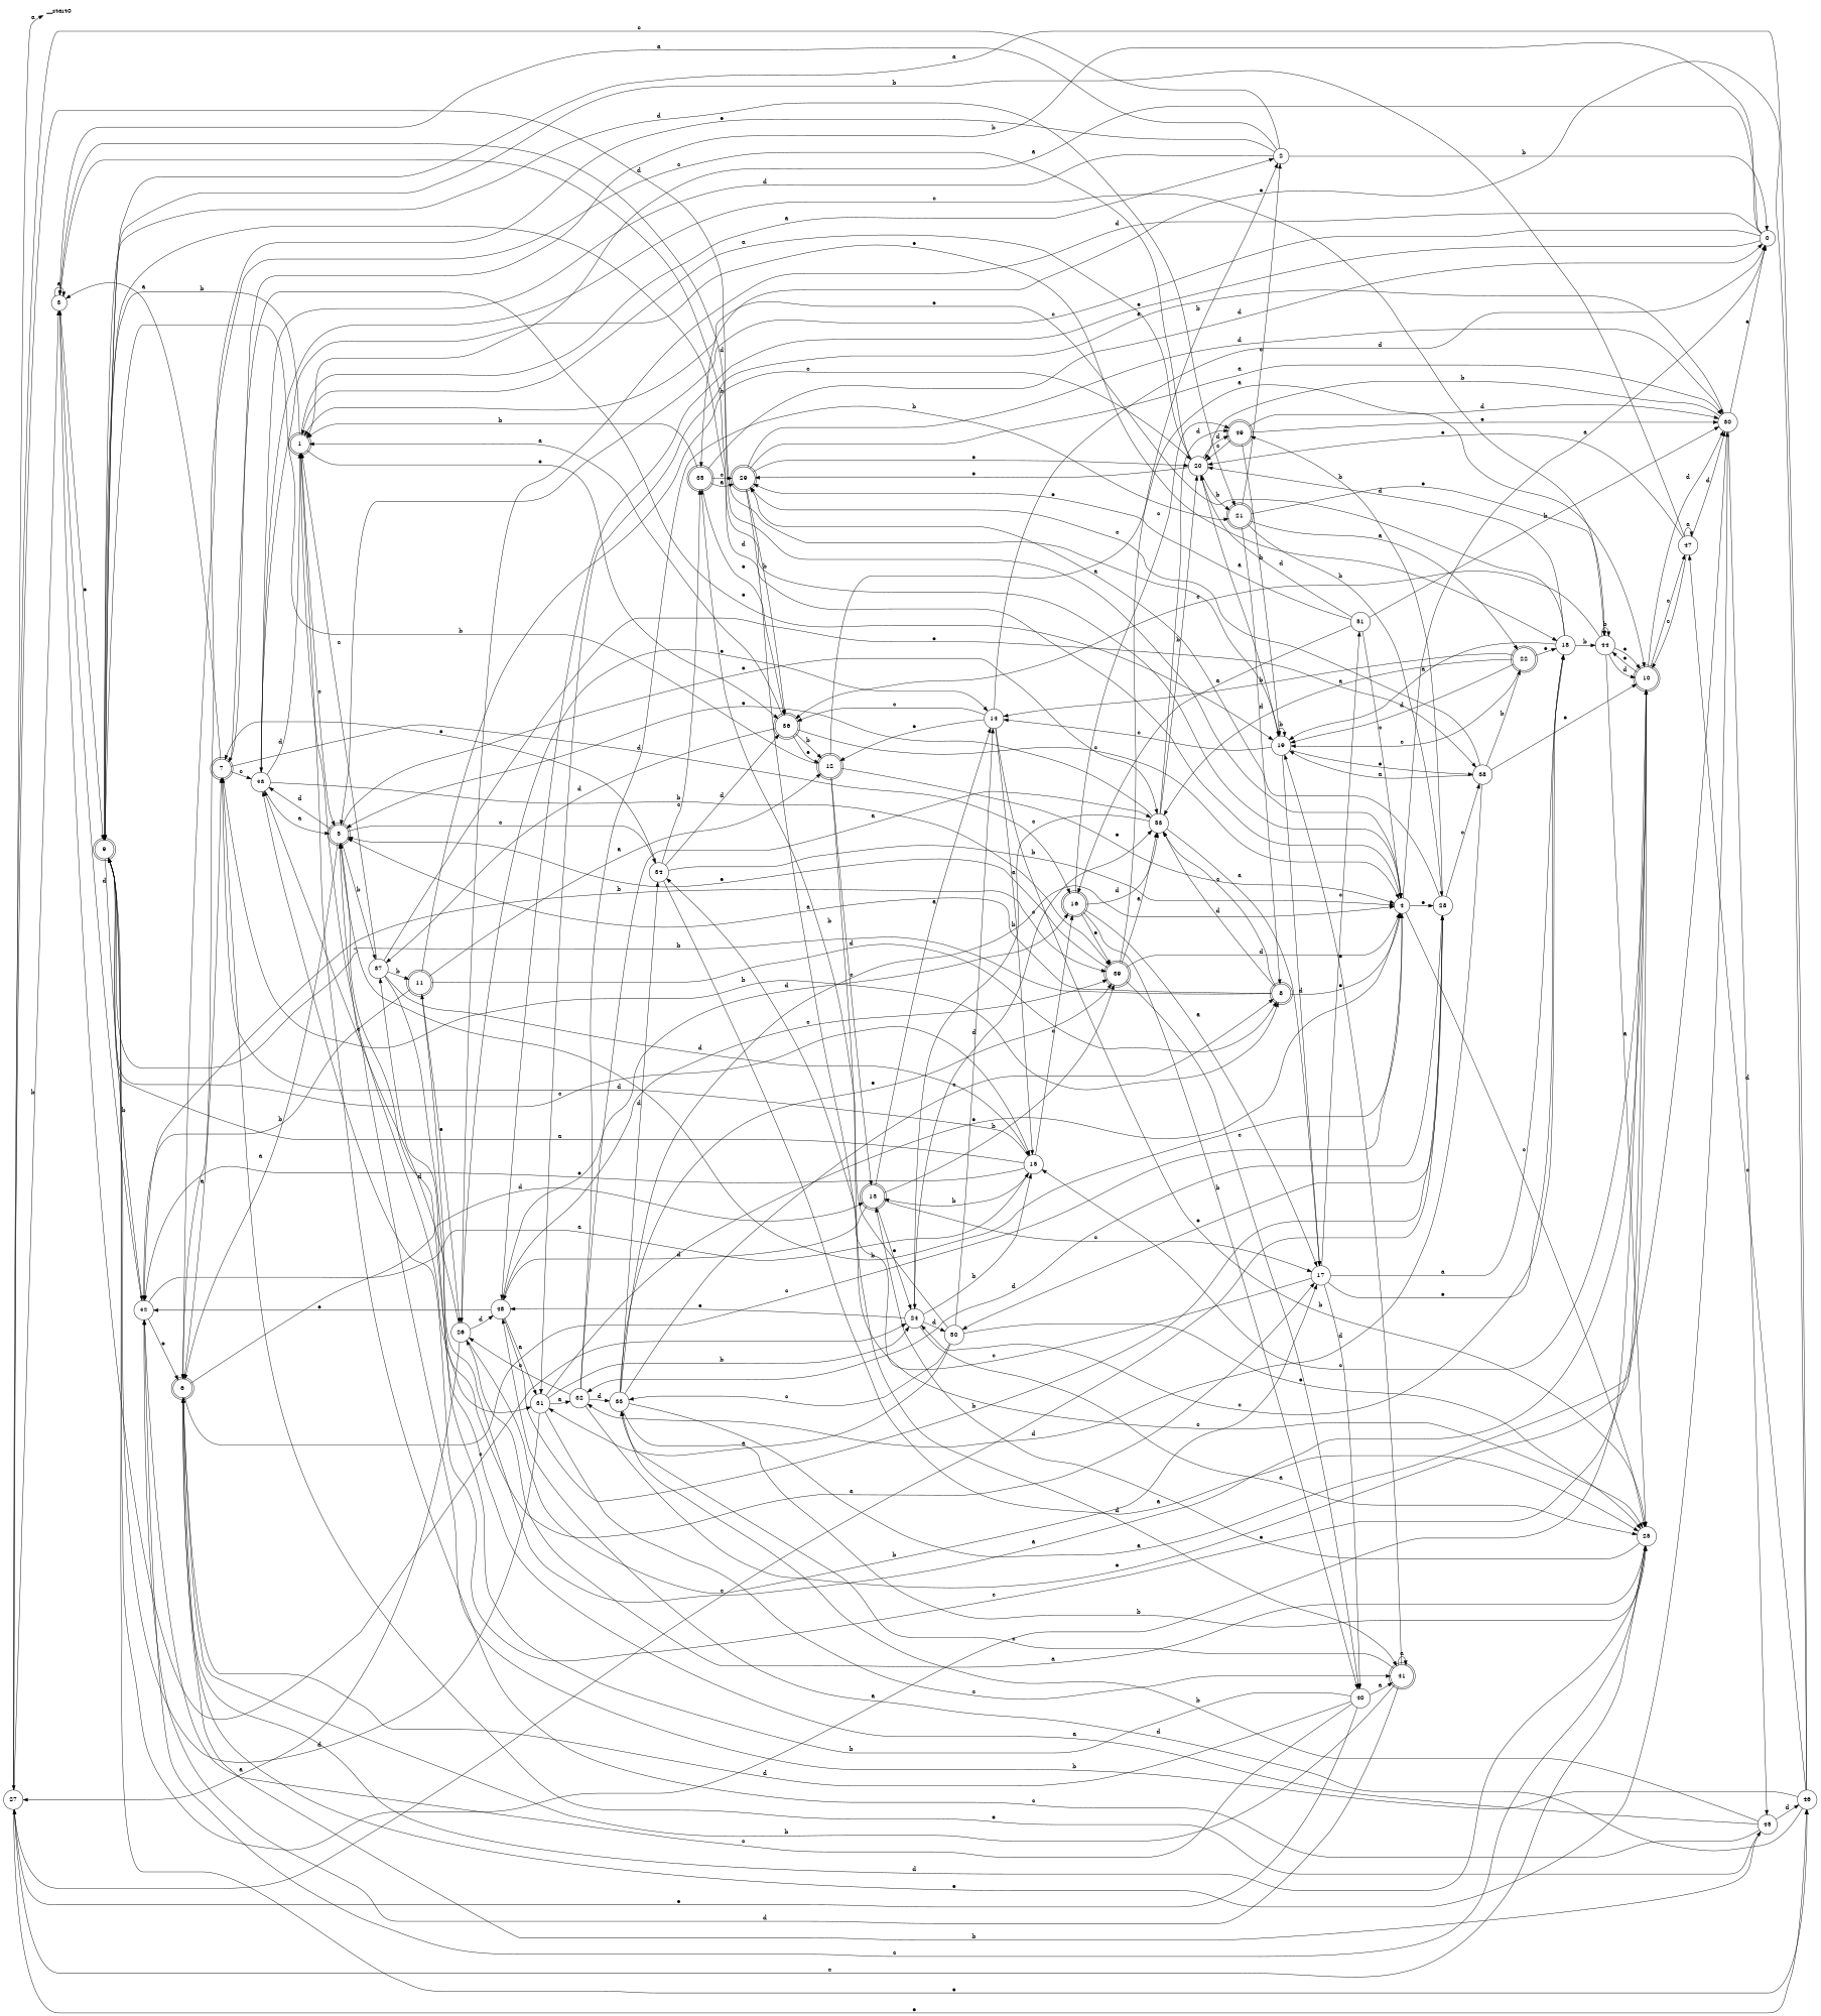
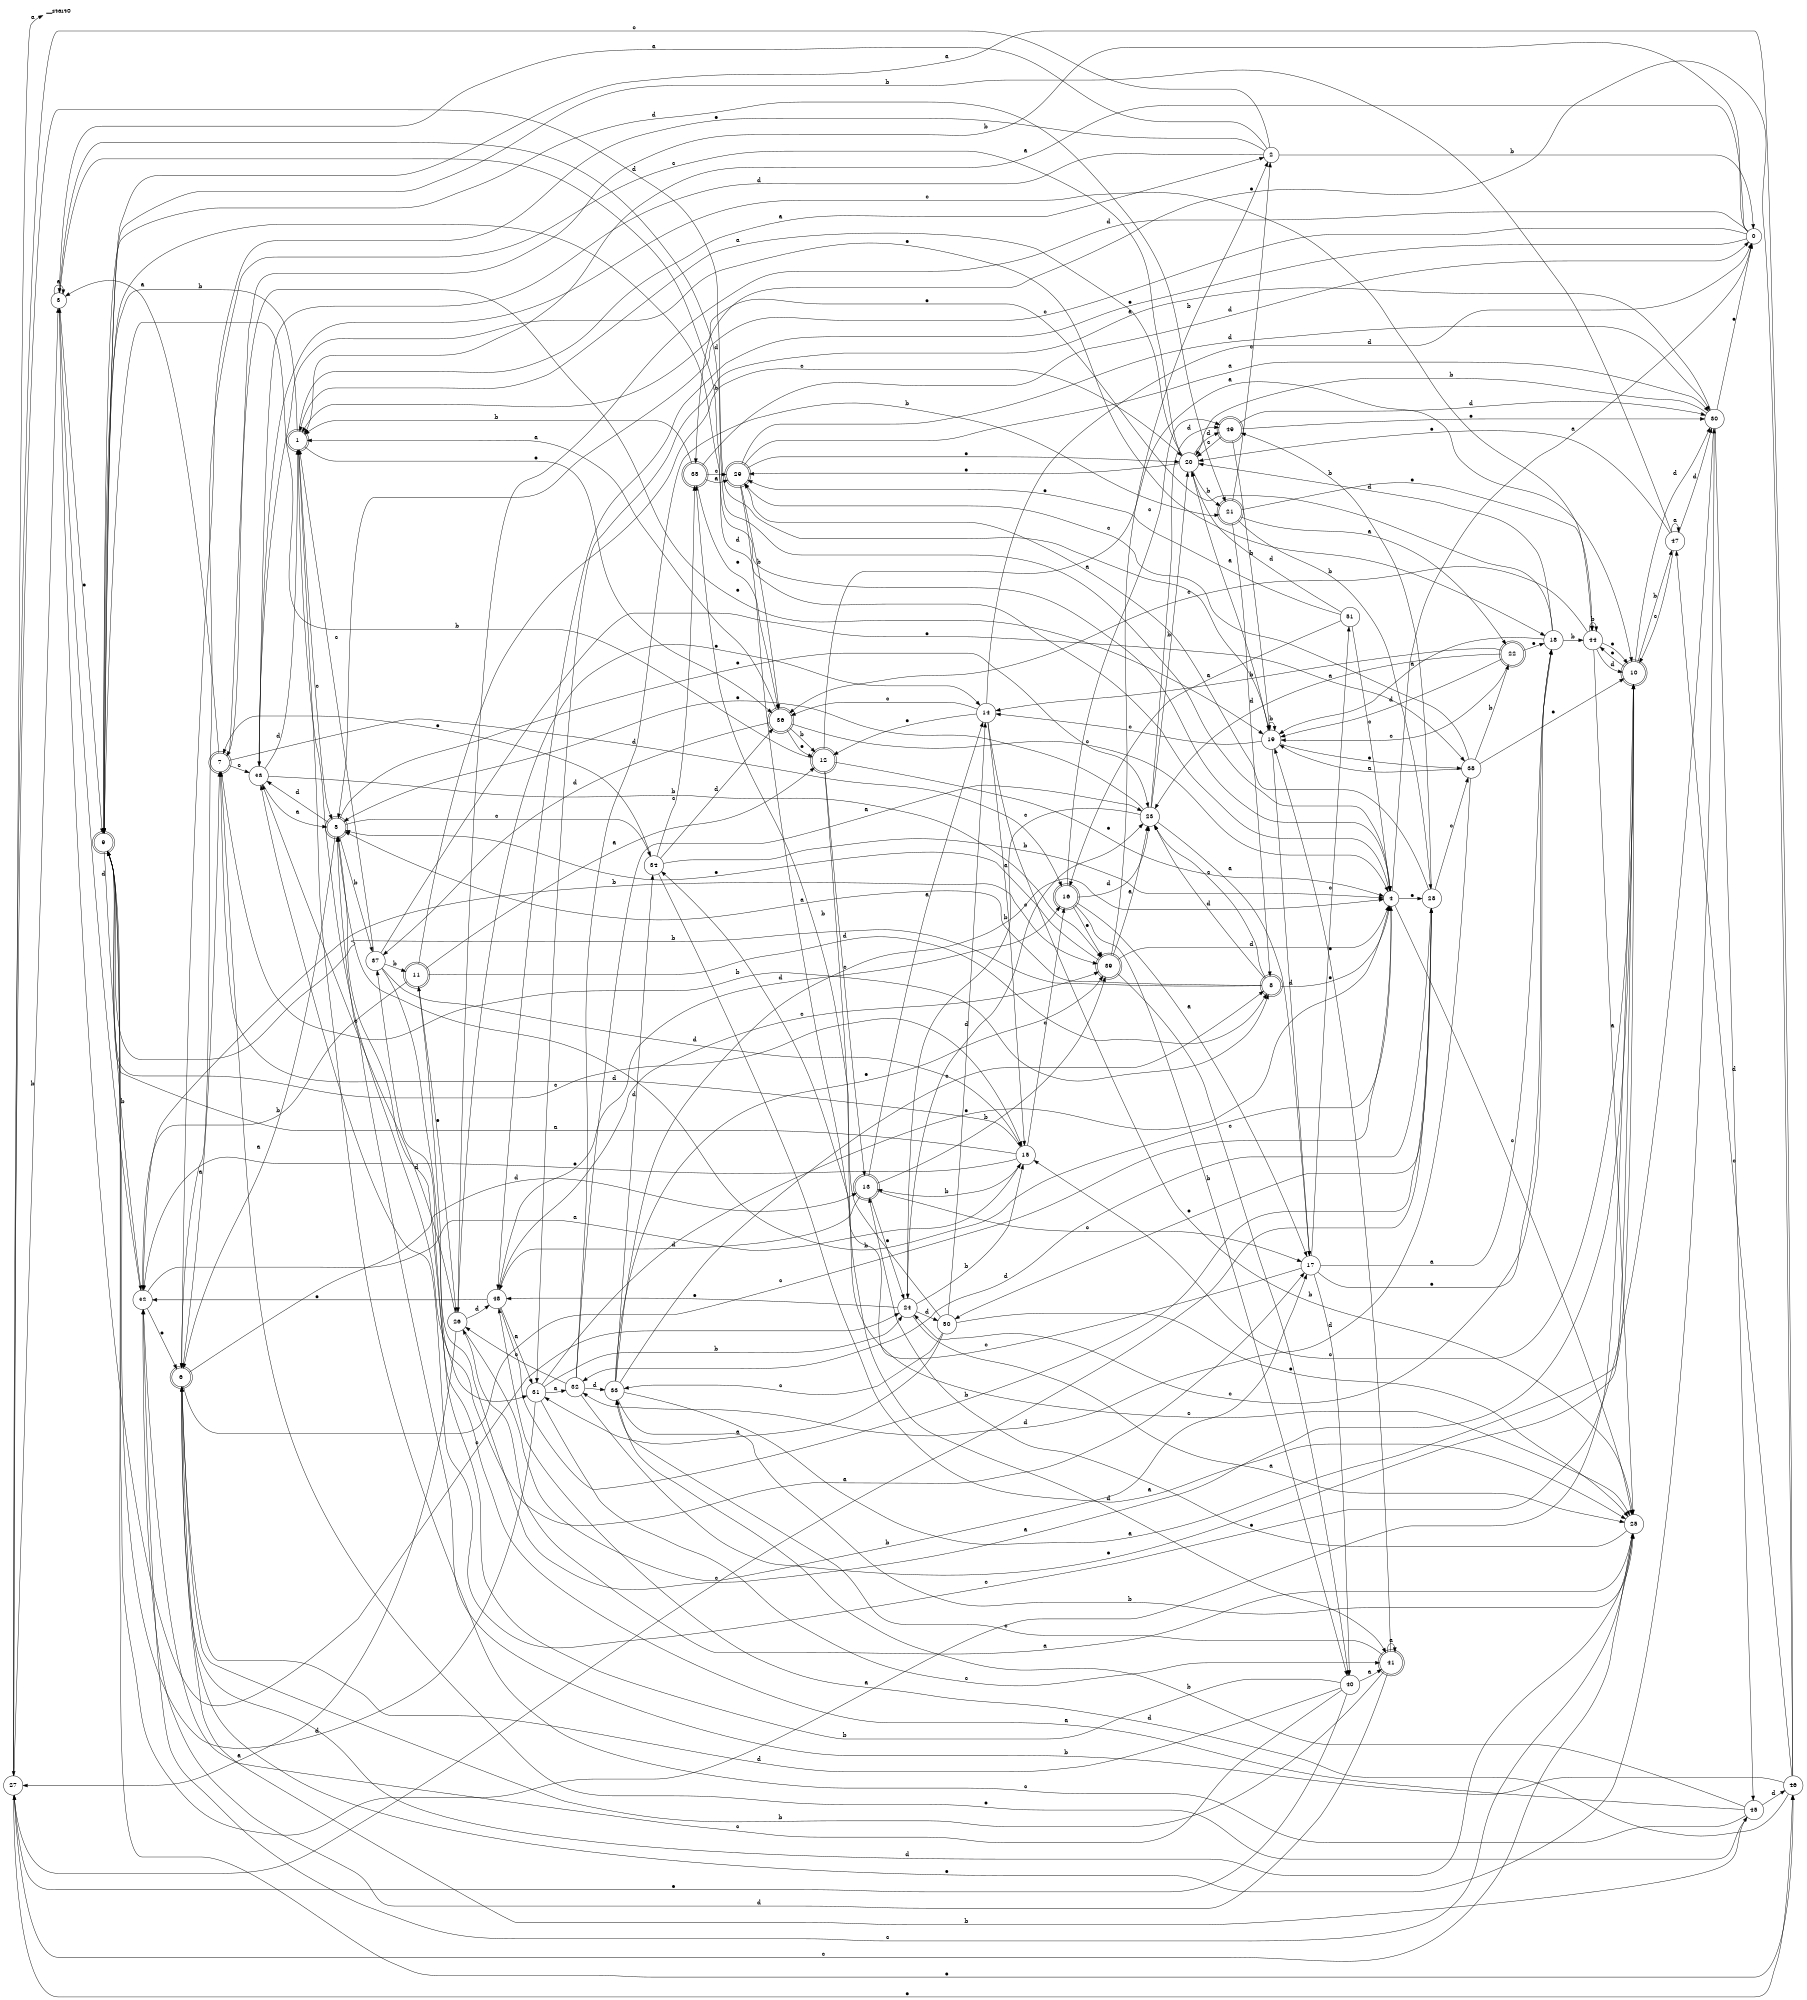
  digraph {
    rankdir=LR
    node [shape=circle color=black fillcolor=white style=filled]
    __start0 [shape=none color="" fillcolor="" style=""]
    n2 [label=0]
    n3 [label=1 shape=doublecircle style="rounded,filled"]
    n4 [label=5 shape=doublecircle style="rounded,filled"]
    n5 [label=7 shape=doublecircle style="rounded,filled"]
    n6 [label=26]
    n7 [label=48]
    n8 [label=2]
    n9 [label=9 shape=doublecircle style="rounded,filled"]
    n10 [label=31]
    n11 [label=36 shape=doublecircle style="rounded,filled"]
    n12 [label=6 shape=doublecircle style="rounded,filled"]
    n13 [label=43]
-   n14 [label=53]
+   n14 [label=23]
    n15 [label=34]
    n16 [label=37]
    n17 [label=3]
    n18 [label=8 shape=doublecircle style="rounded,filled"]
    n19 [label=16 shape=doublecircle style="rounded,filled"]
    n20 [label=19]
    n21 [label=27]
    n22 [label=14]
    n23 [label=17]
    n24 [label=28]
    n25 [label=42]
    n26 [label=39 shape=doublecircle style="rounded,filled"]
    n27 [label=10 shape=doublecircle style="rounded,filled"]
    n28 [label=15]
    n29 [label=21 shape=doublecircle style="rounded,filled"]
    n30 [label=46]
    n31 [label=4]
    n32 [label=24]
    n33 [label=41 shape=doublecircle style="rounded,filled"]
    n34 [label=32]
    n35 [label=12 shape=doublecircle style="rounded,filled"]
    n36 [label=13 shape=doublecircle style="rounded,filled"]
    n37 [label=30]
    n38 [label=45]
    n39 [label=44]
    n40 [label=18]
    n41 [label=25]
    n42 [label=50]
    n43 [label=49 shape=doublecircle style="rounded,filled"]
    n44 [label=38]
    n45 [label=29 shape=doublecircle style="rounded,filled"]
    n46 [label=20]
    n47 [label=35 shape=doublecircle style="rounded,filled"]
    n48 [label=11 shape=doublecircle style="rounded,filled"]
    n49 [label=33]
    n50 [label=40]
    n51 [label=47]
    n52 [label=22 shape=doublecircle style="rounded,filled"]
    n53 [label=51]
    n2 -> n3 [label=a]
    n2 -> n4 [label=c]
    n2 -> n5 [label=b]
    n2 -> n6 [label=d]
    n2 -> n7 [label=e]
    n3 -> n4 [label=c]
    n3 -> n8 [label=a]
    n3 -> n9 [label=b]
    n3 -> n10 [label=d]
    n3 -> n11 [label=e]
    n4 -> n12 [label=a]
    n4 -> n13 [label=d]
    n4 -> n14 [label=e]
    n4 -> n15 [label=c]
    n4 -> n16 [label=b]
    n5 -> n13 [label=c]
    n5 -> n17 [label=a]
    n5 -> n18 [label=b]
    n5 -> n19 [label=d]
    n5 -> n20 [label=e]
    n6 -> n7 [label=d]
    n6 -> n13 [label=c]
    n6 -> n21 [label=a]
    n6 -> n22 [label=e]
    n6 -> n23 [label=b]
    n7 -> n10 [label=a]
    n7 -> n19 [label=d]
    n7 -> n24 [label=b]
    n7 -> n25 [label=e]
    n7 -> n26 [label=c]
    n8 -> n2 [label=b]
    n8 -> n12 [label=e]
    n8 -> n13 [label=d]
    n8 -> n17 [label=a]
    n8 -> n21 [label=c]
    n9 -> n25 [label=b]
    n9 -> n27 [label=a]
    n9 -> n28 [label=c]
    n9 -> n29 [label=d]
    n9 -> n30 [label=e]
    n10 -> n9 [label=d]
    n10 -> n31 [label=e]
    n10 -> n32 [label=b]
    n10 -> n33 [label=c]
    n10 -> n34 [label=a]
    n11 -> n3 [label=a]
    n11 -> n16 [label=d]
    n11 -> n31 [label=c]
    n11 -> n35 [label=b]
    n11 -> n35 [label=e]
    n12 -> n5 [label=a]
    n12 -> n31 [label=c]
    n12 -> n36 [label=d]
    n12 -> n37 [label=e]
    n12 -> n38 [label=b]
    n13 -> n3 [label=d]
    n13 -> n4 [label=a]
    n13 -> n26 [label=b]
    n13 -> n39 [label=c]
    n13 -> n40 [label=e]
    n14 -> n4 [label=e]
    n14 -> n23 [label=a]
    n14 -> n32 [label=c]
    n14 -> n43 [label=d]
    n14 -> n46 [label=b]
    n15 -> n5 [label=e]
    n15 -> n11 [label=d]
    n15 -> n31 [label=b]
    n15 -> n41 [label=a]
    n15 -> n47 [label=c]
    n16 -> n3 [label=c]
    n16 -> n23 [label=a]
    n16 -> n28 [label=d]
    n16 -> n44 [label=e]
    n16 -> n48 [label=b]
    n17 -> n9 [label=e]
    n17 -> n17 [label=a]
    n17 -> n31 [label=b]
    n17 -> n31 [label=d]
    n17 -> n32 [label=c]
    n18 -> n4 [label=a]
    n18 -> n9 [label=b]
    n18 -> n14 [label=c]
    n18 -> n14 [label=d]
    n18 -> n31 [label=e]
    n19 -> n14 [label=d]
    n19 -> n23 [label=a]
    n19 -> n26 [label=e]
    n19 -> n43 [label=c]
    n19 -> n50 [label=b]
    n20 -> n20 [label=b]
    n20 -> n22 [label=c]
    n20 -> n23 [label=d]
    n20 -> n44 [label=e]
    n20 -> n46 [label=a]
    n21 -> __start0 [label=a]
    n21 -> n17 [label=b]
    n21 -> n20 [label=d]
    n21 -> n24 [label=c]
    n21 -> n30 [label=e]
    n22 -> n2 [label=d]
    n22 -> n11 [label=c]
    n22 -> n28 [label=a]
    n22 -> n35 [label=e]
    n22 -> n41 [label=b]
    n23 -> n15 [label=c]
    n23 -> n40 [label=a]
    n23 -> n40 [label=e]
    n23 -> n50 [label=d]
    n23 -> n53 [label=c]
    n24 -> n34 [label=d]
    n24 -> n42 [label=e]
    n24 -> n43 [label=b]
    n24 -> n44 [label=c]
    n24 -> n45 [label=a]
    n25 -> n12 [label=e]
    n25 -> n17 [label=d]
    n25 -> n26 [label=b]
    n25 -> n28 [label=a]
    n25 -> n41 [label=c]
    n26 -> n4 [label=e]
    n26 -> n8 [label=b]
    n26 -> n14 [label=a]
    n26 -> n31 [label=d]
    n26 -> n50 [label=c]
    n27 -> n28 [label=c]
    n27 -> n37 [label=d]
    n27 -> n39 [label=e]
    n27 -> n48 [label=a]
-   n27 -> n51 [label=c]
+   n27 -> n51 [label=b]
    n28 -> n5 [label=d]
    n28 -> n9 [label=a]
    n28 -> n19 [label=c]
    n28 -> n25 [label=e]
    n28 -> n36 [label=b]
    n29 -> n8 [label=c]
    n29 -> n18 [label=d]
    n29 -> n24 [label=b]
    n29 -> n39 [label=e]
    n29 -> n52 [label=a]
    n30 -> n4 [label=b]
    n30 -> n7 [label=d]
    n30 -> n9 [label=a]
    n30 -> n47 [label=e]
    n30 -> n51 [label=c]
    n31 -> n2 [label=a]
    n31 -> n4 [label=b]
    n31 -> n9 [label=d]
    n31 -> n24 [label=e]
    n31 -> n41 [label=c]
    n32 -> n7 [label=e]
    n32 -> n14 [label=c]
    n32 -> n28 [label=b]
    n32 -> n41 [label=a]
    n32 -> n42 [label=d]
    n33 -> n12 [label=b]
    n33 -> n20 [label=e]
    n33 -> n25 [label=d]
    n33 -> n33 [label=a]
    n33 -> n49 [label=c]
    n34 -> n6 [label=c]
    n34 -> n14 [label=a]
    n34 -> n27 [label=e]
    n34 -> n29 [label=b]
    n34 -> n49 [label=d]
    n35 -> n9 [label=b]
    n35 -> n27 [label=a]
    n35 -> n31 [label=e]
    n35 -> n33 [label=d]
    n35 -> n36 [label=c]
    n36 -> n7 [label=d]
    n36 -> n22 [label=a]
    n36 -> n23 [label=c]
    n36 -> n26 [label=b]
    n36 -> n32 [label=e]
    n37 -> n2 [label=e]
    n37 -> n10 [label=a]
    n37 -> n13 [label=c]
    n37 -> n38 [label=d]
    n37 -> n46 [label=b]
    n38 -> n3 [label=c]
    n38 -> n5 [label=e]
    n38 -> n16 [label=a]
    n38 -> n30 [label=d]
    n38 -> n49 [label=b]
    n39 -> n11 [label=c]
    n39 -> n27 [label=d]
    n39 -> n27 [label=e]
    n39 -> n39 [label=b]
    n39 -> n41 [label=a]
    n40 -> n3 [label=e]
    n40 -> n20 [label=a]
    n40 -> n32 [label=c]
    n40 -> n39 [label=b]
    n40 -> n46 [label=d]
    n41 -> n6 [label=a]
    n41 -> n12 [label=d]
    n41 -> n21 [label=c]
    n41 -> n36 [label=e]
    n42 -> n10 [label=a]
    n42 -> n22 [label=d]
    n42 -> n41 [label=e]
    n42 -> n47 [label=b]
    n42 -> n49 [label=c]
    n43 -> n20 [label=b]
    n43 -> n37 [label=d]
    n43 -> n37 [label=e]
    n43 -> n46 [label=c]
    n44 -> n20 [label=a]
    n44 -> n27 [label=e]
    n44 -> n34 [label=d]
    n44 -> n45 [label=c]
    n44 -> n52 [label=b]
    n45 -> n11 [label=b]
    n45 -> n37 [label=a]
    n45 -> n37 [label=d]
    n45 -> n41 [label=c]
    n45 -> n46 [label=e]
    n46 -> n3 [label=a]
    n46 -> n12 [label=c]
    n46 -> n29 [label=b]
    n46 -> n43 [label=d]
    n46 -> n45 [label=e]
    n47 -> n2 [label=d]
    n47 -> n3 [label=b]
    n47 -> n11 [label=e]
    n47 -> n45 [label=a]
    n47 -> n45 [label=c]
    n48 -> n6 [label=e]
    n48 -> n18 [label=d]
    n48 -> n25 [label=b]
    n48 -> n35 [label=a]
    n48 -> n46 [label=c]
    n49 -> n15 [label=d]
    n49 -> n18 [label=c]
    n49 -> n26 [label=e]
    n49 -> n27 [label=a]
    n49 -> n31 [label=b]
    n49 -> n41 [label=b]
    n50 -> n4 [label=b]
    n50 -> n12 [label=d]
    n50 -> n21 [label=e]
    n50 -> n25 [label=c]
    n50 -> n33 [label=a]
    n51 -> n9 [label=b]
    n51 -> n27 [label=c]
    n51 -> n37 [label=d]
    n51 -> n46 [label=e]
    n51 -> n51 [label=a]
    n52 -> n14 [label=a]
    n52 -> n20 [label=c]
    n52 -> n20 [label=d]
    n52 -> n22 [label=b]
    n52 -> n40 [label=e]
    n53 -> n19 [label=a]
    n53 -> n31 [label=c]
-   n53 -> n37 [label=b]
    n53 -> n45 [label=e]
    n53 -> n46 [label=d]
  }
